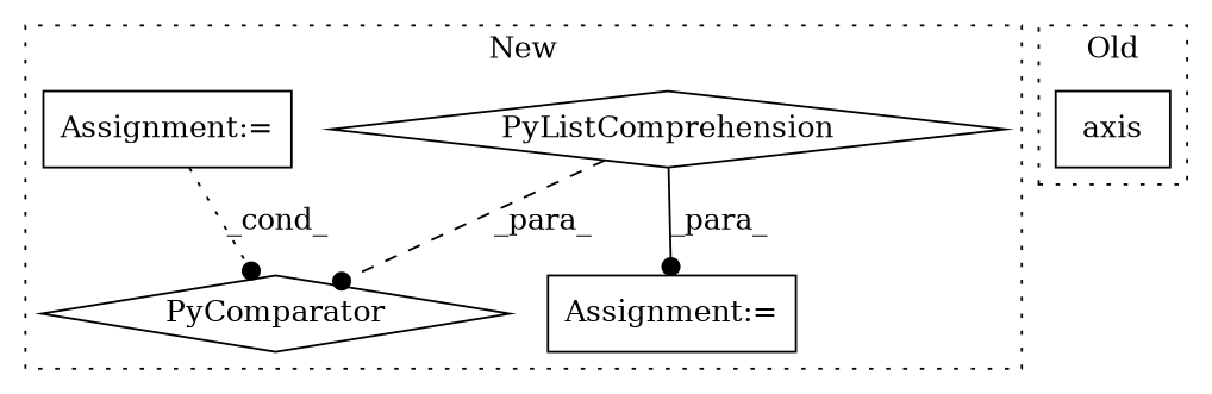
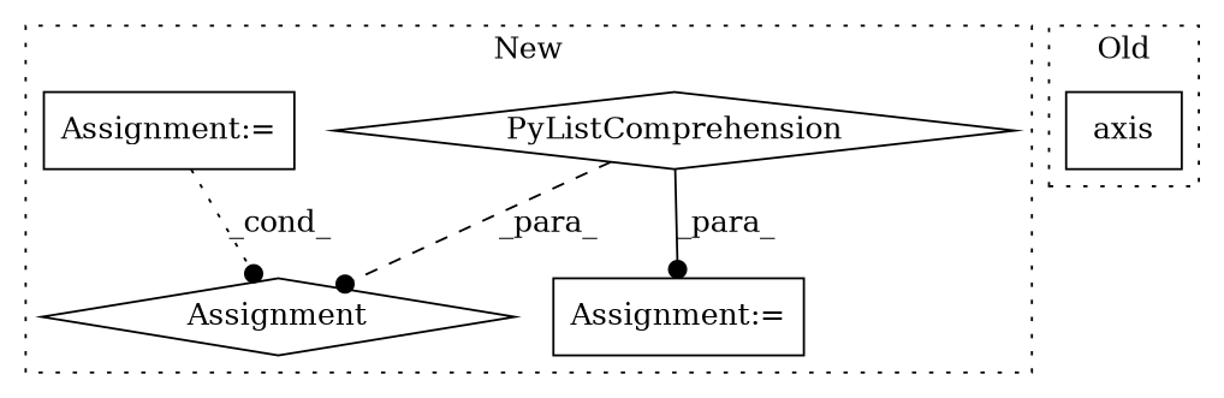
  digraph {
    node [a=7 l=25 s=7535 shape=box]
    edge [arrowhead=dot]
    n1 [a=109 l=110 label=PyListComprehension s=7458 shape=diamond]
-   n2 [a=113 label=PyComparator shape=diamond]
+   n2 [a=113 label=Assignment shape=diamond]
    n3 [l=1 label="Assignment:=" s=7435]
    n4 [label="Assignment:="]
    n5 [a=32 l="5,1" label=axis s="7131,7220"]
    subgraph cluster_1 {
      label=New
      style=dotted
      n1
      n2
      n3
      n4
    }
    subgraph cluster_2 {
      label=Old
      style=dotted
      n5
    }
    n1 -> n2 [label=_para_ style=dashed]
    n1 -> n3 [label=_para_ style=solid]
    n4 -> n2 [label=_cond_ style=dotted]
  }
